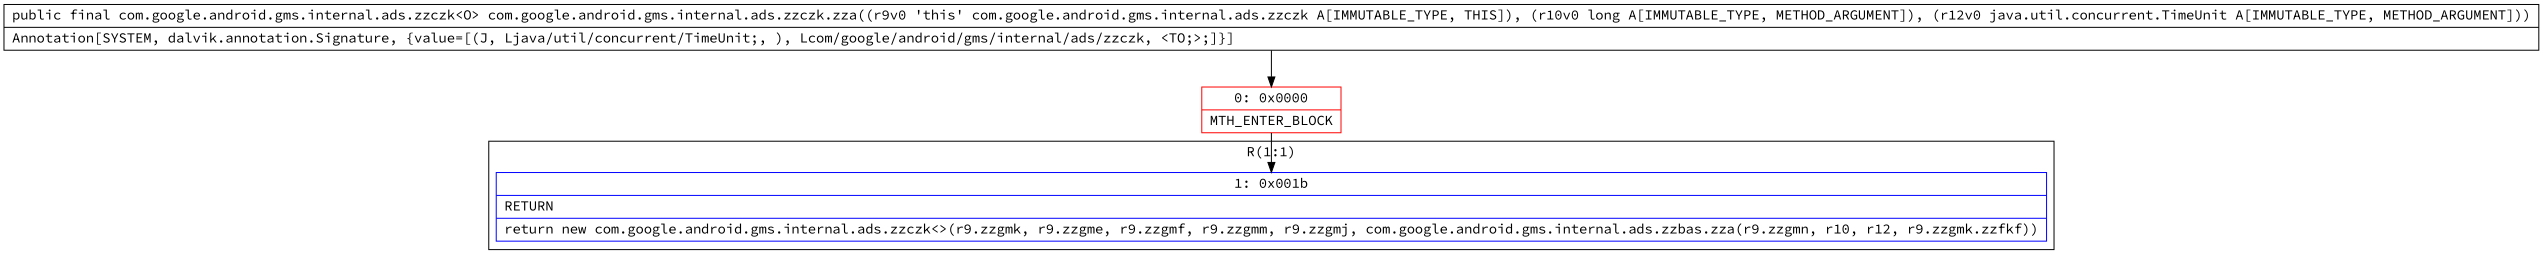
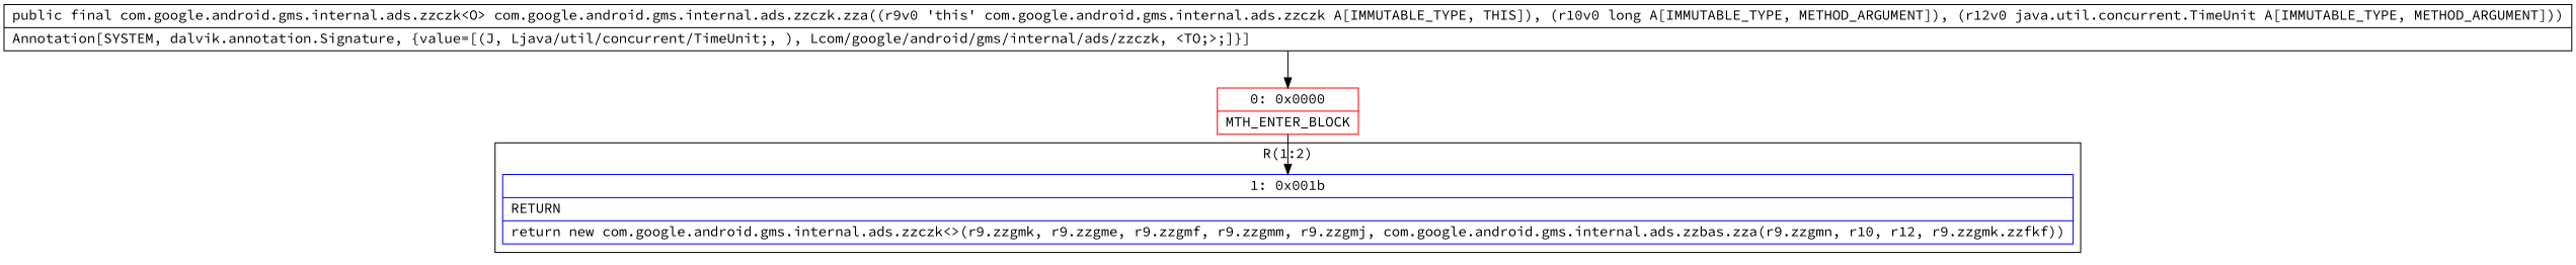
  digraph {
    fontname="Source Code Pro"
    node [shape=record fontname="Source Code Pro"]
    edge [fontname="Source Code Pro"]
    n1 [color=blue label="{1\:\ 0x001b|RETURN\l|return new com.google.android.gms.internal.ads.zzczk\<\>(r9.zzgmk, r9.zzgme, r9.zzgmf, r9.zzgmm, r9.zzgmj, com.google.android.gms.internal.ads.zzbas.zza(r9.zzgmn, r10, r12, r9.zzgmk.zzfkf))\l}"]
    n2 [color=red label="{0\:\ 0x0000|MTH_ENTER_BLOCK\l}"]
    n3 [label="{public final com.google.android.gms.internal.ads.zzczk\<O\> com.google.android.gms.internal.ads.zzczk.zza((r9v0 'this' com.google.android.gms.internal.ads.zzczk A[IMMUTABLE_TYPE, THIS]), (r10v0 long A[IMMUTABLE_TYPE, METHOD_ARGUMENT]), (r12v0 java.util.concurrent.TimeUnit A[IMMUTABLE_TYPE, METHOD_ARGUMENT]))  | Annotation[SYSTEM, dalvik.annotation.Signature, \{value=[(J, Ljava\/util\/concurrent\/TimeUnit;, ), Lcom\/google\/android\/gms\/internal\/ads\/zzczk, \<TO;\>;]\}]\l}"]
    subgraph cluster_1 {
-     label="R(1:1)"
+     label="R(1:2)"
      n1
    }
    n2 -> n1
    n3 -> n2
  }
